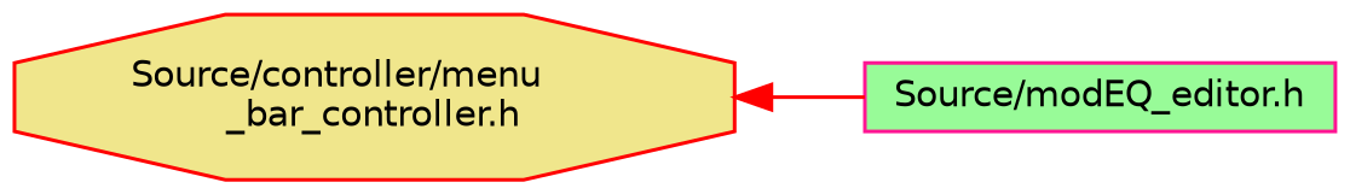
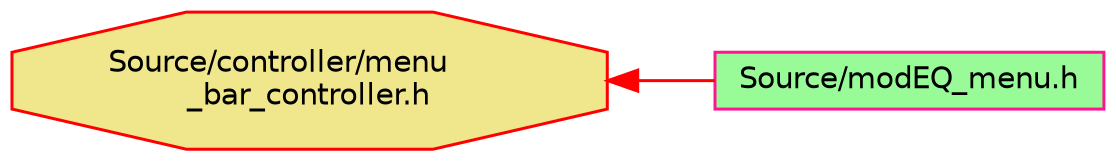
  digraph {
    rankdir=LR
    node [fontname=Helvetica fontsize=10 style=filled]
    n1 [color=red fillcolor=khaki fontcolor=black height=0.2 label="Source/controller/menu\l_bar_controller.h" shape=octagon width=0.4]
-   n2 [color=deeppink fillcolor=palegreen height=0.2 label="Source/modEQ_editor.h" shape=box width=0.4]
+   n2 [color=deeppink fillcolor=palegreen height=0.2 label="Source/modEQ_menu.h" shape=box width=0.4]
    n1 -> n2 [color=red dir=back fontname=Helvetica fontsize=10 labelfontname=Helvetica labelfontsize=10 style=solid]
  }
